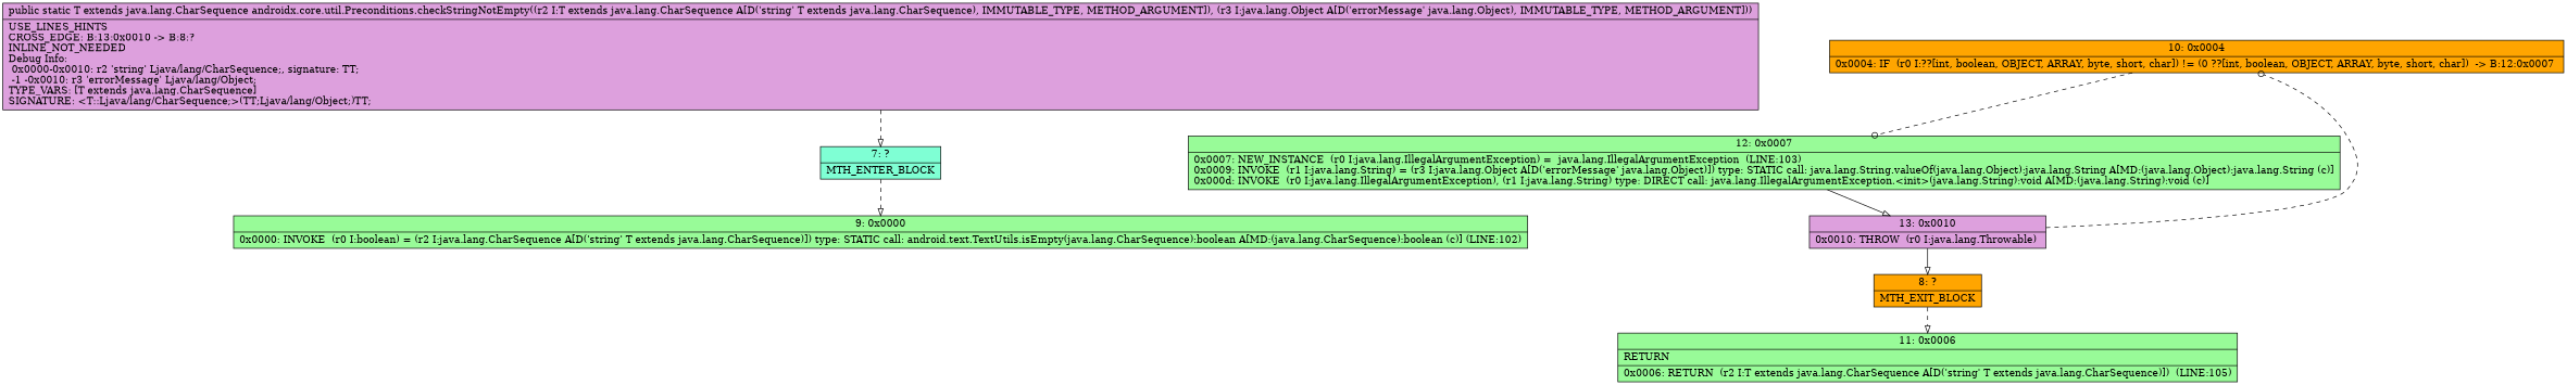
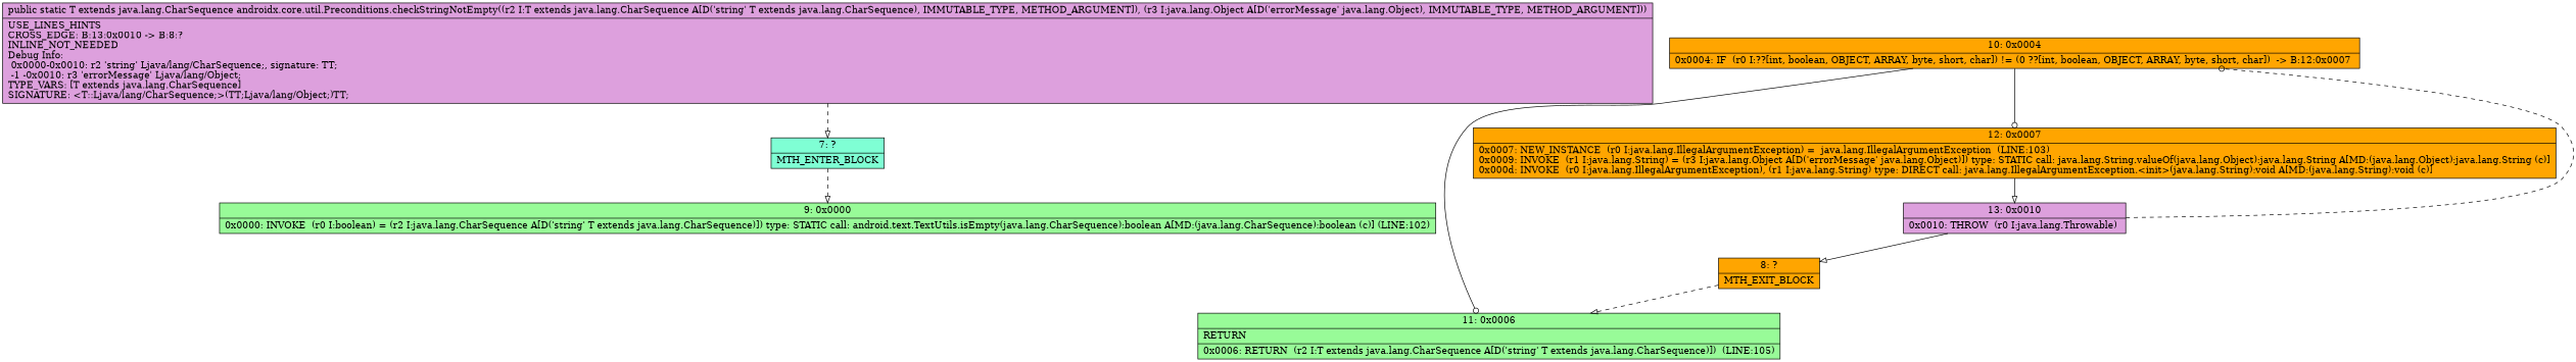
  digraph {
    node [fillcolor=orange shape=record style=filled]
    edge [arrowhead=onormal style=dashed]
    n1 [fillcolor=aquamarine label="{7\:\ ?|MTH_ENTER_BLOCK\l}"]
    n2 [fillcolor=palegreen label="{9\:\ 0x0000|0x0000: INVOKE  (r0 I:boolean) = (r2 I:java.lang.CharSequence A[D('string' T extends java.lang.CharSequence)]) type: STATIC call: android.text.TextUtils.isEmpty(java.lang.CharSequence):boolean A[MD:(java.lang.CharSequence):boolean (c)] (LINE:102)\l}"]
    n3 [label="{10\:\ 0x0004|0x0004: IF  (r0 I:??[int, boolean, OBJECT, ARRAY, byte, short, char]) != (0 ??[int, boolean, OBJECT, ARRAY, byte, short, char])  \-\> B:12:0x0007 \l}"]
    n4 [fillcolor=palegreen label="{11\:\ 0x0006|RETURN\l|0x0006: RETURN  (r2 I:T extends java.lang.CharSequence A[D('string' T extends java.lang.CharSequence)])  (LINE:105)\l}"]
-   n5 [fillcolor=palegreen label="{12\:\ 0x0007|0x0007: NEW_INSTANCE  (r0 I:java.lang.IllegalArgumentException) =  java.lang.IllegalArgumentException  (LINE:103)\l0x0009: INVOKE  (r1 I:java.lang.String) = (r3 I:java.lang.Object A[D('errorMessage' java.lang.Object)]) type: STATIC call: java.lang.String.valueOf(java.lang.Object):java.lang.String A[MD:(java.lang.Object):java.lang.String (c)]\l0x000d: INVOKE  (r0 I:java.lang.IllegalArgumentException), (r1 I:java.lang.String) type: DIRECT call: java.lang.IllegalArgumentException.\<init\>(java.lang.String):void A[MD:(java.lang.String):void (c)]\l}"]
+   n5 [label="{12\:\ 0x0007|0x0007: NEW_INSTANCE  (r0 I:java.lang.IllegalArgumentException) =  java.lang.IllegalArgumentException  (LINE:103)\l0x0009: INVOKE  (r1 I:java.lang.String) = (r3 I:java.lang.Object A[D('errorMessage' java.lang.Object)]) type: STATIC call: java.lang.String.valueOf(java.lang.Object):java.lang.String A[MD:(java.lang.Object):java.lang.String (c)]\l0x000d: INVOKE  (r0 I:java.lang.IllegalArgumentException), (r1 I:java.lang.String) type: DIRECT call: java.lang.IllegalArgumentException.\<init\>(java.lang.String):void A[MD:(java.lang.String):void (c)]\l}"]
    n6 [fillcolor=plum label="{13\:\ 0x0010|0x0010: THROW  (r0 I:java.lang.Throwable) \l}"]
    n7 [label="{8\:\ ?|MTH_EXIT_BLOCK\l}"]
    n8 [fillcolor=plum label="{public static T extends java.lang.CharSequence androidx.core.util.Preconditions.checkStringNotEmpty((r2 I:T extends java.lang.CharSequence A[D('string' T extends java.lang.CharSequence), IMMUTABLE_TYPE, METHOD_ARGUMENT]), (r3 I:java.lang.Object A[D('errorMessage' java.lang.Object), IMMUTABLE_TYPE, METHOD_ARGUMENT]))  | USE_LINES_HINTS\lCROSS_EDGE: B:13:0x0010 \-\> B:8:?\lINLINE_NOT_NEEDED\lDebug Info:\l  0x0000\-0x0010: r2 'string' Ljava\/lang\/CharSequence;, signature: TT;\l  \-1 \-0x0010: r3 'errorMessage' Ljava\/lang\/Object;\lTYPE_VARS: [T extends java.lang.CharSequence]\lSIGNATURE: \<T::Ljava\/lang\/CharSequence;\>(TT;Ljava\/lang\/Object;)TT;\l}"]
    n1 -> n2
-   n3 -> n5 [arrowhead=odot]
+   n3 -> n4 [arrowhead=odot style=solid]
+   n3 -> n5 [arrowhead=odot style=solid]
    n5 -> n6 [style=solid]
    n6 -> n3 [arrowhead=odot]
    n6 -> n7 [style=solid]
    n7 -> n4
    n8 -> n1
  }
